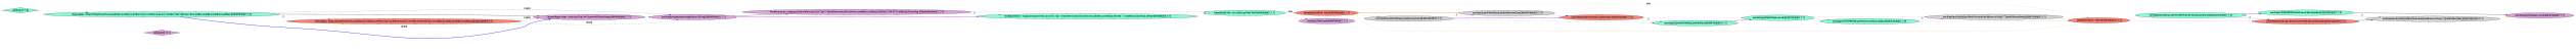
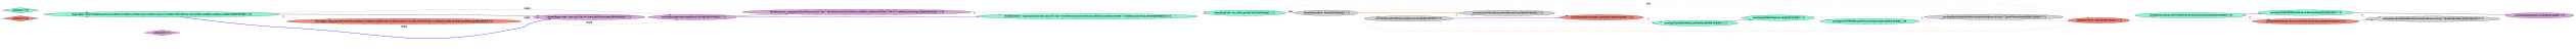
  digraph {
    fontname=Oswald
    rankdir=LR
    node [fillcolor=aquamarine fontname=Oswald shape=ellipse style=filled]
    edge [color=gray40 fontname=Oswald style=dashed]
    n1 [fillcolor=plum label="ParsedDocument doc = mapper.parse(SourceToParse.source(\"test\",\"type\",\"1\",BytesReference.bytes(XContentFactory.jsonBuilder().startObject().field(\"field\",\"2016-03-11\").endObject()),XContentType.JSON))@@@6@@@['1', '1', '0']"]
    n2 [label="IndexableField(( fields = doc.rootDoc().getFields(\"field\")@@@7@@@['1', '1', '1']"]
    n3 [label="ParsedDocument doc = mapper.parse(SourceToParse.source(\"test\",\"type\",\"1\",BytesReference.bytes(XContentFactory.jsonBuilder().startObject().field(\"field\",\"::1\").endObject()),XContentType.JSON))@@@6@@@['0', '0', '1']"]
-   n4 [fillcolor=salmon label="IndexableField pointField = fields(0(@@@9@@@['1', '1', '1']"]
+   n4 [fillcolor=lightgrey label="IndexableField pointField = fields(0(@@@9@@@['1', '1', '1']"]
    n5 [fillcolor=salmon label="IndexableField dvField = fields(1(@@@14@@@['1', '1', '1']"]
-   n6 [fillcolor=plum label="assertEquals(2,fields.length)@@@8@@@['1', '1', '1']"]
    n7 [label="testDefaults['0', '1', '0']" shape=diamond]
    n8 [label="String mapping = Strings.toString(XContentFactory.jsonBuilder().startObject().startObject(\"type\").startObject(\"properties\").startObject(\"field\").field(\"type\",\"date\").endObject().endObject().endObject().endObject())@@@3@@@['1', '1', '0']"]
    n9 [fillcolor=plum label="assertEquals(mapping,mapper.mappingSource().toString())@@@5@@@['1', '1', '1']"]
    n10 [fillcolor=salmon label="String mapping = Strings.toString(XContentFactory.jsonBuilder().startObject().startObject(\"type\").startObject(\"properties\").startObject(\"field\").field(\"type\",\"ip\").endObject().endObject().endObject().endObject())@@@3@@@['0', '0', '1']"]
    n11 [fillcolor=plum label="DocumentMapper mapper = parser.parse(\"type\",new CompressedXContent(mapping))@@@4@@@['1', '1', '1']"]
    n12 [label="assertEquals(1457654400000L,dvField.numericValue().longValue())@@@16@@@['1', '1', '0']"]
    n13 [fillcolor=plum label="assertFalse(dvField.fieldType().stored())@@@17@@@['1', '1', '1']"]
    n14 [fillcolor=lightgrey label="assertEquals(new BytesRef(InetAddressPoint.encode(InetAddresses.forString(\"::1\"))),dvField.binaryValue())@@@16@@@['0', '0', '1']"]
    n15 [fillcolor=lightgrey label="assertEquals(1,pointField.fieldType().pointIndexDimensionCount())@@@10@@@['0', '1', '0']"]
    n16 [fillcolor=lightgrey label="assertEquals(1,pointField.fieldType().pointDimensionCount())@@@10@@@['1', '0', '1']"]
    n17 [fillcolor=salmon label="assertEquals(8,pointField.fieldType().pointNumBytes())@@@11@@@['1', '1', '0']"]
    n18 [label="assertEquals(16,pointField.fieldType().pointNumBytes())@@@11@@@['0', '0', '1']"]
    n19 [label="assertEquals(1457654400000L,pointField.numericValue().longValue())@@@13@@@['1', '1', '0']"]
    n20 [fillcolor=lightgrey label="assertEquals(new BytesRef(InetAddressPoint.encode(InetAddresses.forString(\"::1\"))),pointField.binaryValue())@@@13@@@['0', '0', '1']"]
    n21 [label="assertEquals(DocValuesType.SORTED_NUMERIC,dvField.fieldType().docValuesType())@@@15@@@['1', '1', '0']"]
    n22 [fillcolor=salmon label="assertEquals(DocValuesType.SORTED_SET,dvField.fieldType().docValuesType())@@@15@@@['0', '0', '1']"]
    n23 [label="assertFalse(pointField.fieldType().stored())@@@12@@@['1', '1', '1']"]
    n24 [fillcolor=plum label="testDefaults['0', '0', '1']" shape=diamond]
+   n25 [fillcolor=salmon label="testDefaults['1', '0', '0']" shape=diamond]
    n1 -> n2 [color=purple]
    n1 -> n3 [label=0 style=dotted]
    n2 -> n4 [label=fields]
    n2 -> n5 [label=fields style=dotted]
-   n2 -> n6 [color=purple style=dotted]
    n3 -> n2 [color=darkorange style=dotted]
    n4 -> n15 [color=darkorange style=bold]
    n4 -> n16 [style=dotted]
    n5 -> n4 [color=darkorange]
    n5 -> n21 [color=darkorange]
    n5 -> n22 [color=purple]
    n7 -> n8 [color=blue style=dotted]
    n8 -> n9 [color=blue label=mapping]
    n8 -> n10 [color=purple label=0 style=dotted]
    n8 -> n11 [color=blue label=mapping style=bold]
    n8 -> n11 [style=bold]
    n9 -> n1 [style=bold]
    n9 -> n3 [color=purple style=bold]
    n10 -> n9 [label=mapping]
    n10 -> n11 [color=darkorange]
    n10 -> n11 [color=purple label=mapping]
    n11 -> n9 [color=blue style=dotted]
    n12 -> n13 [style=bold]
    n12 -> n14 [color=purple label=0]
    n14 -> n13 [color=darkorange style=dotted]
    n15 -> n17 [color=blue]
    n16 -> n15 [color=purple label=0 style=dotted]
    n16 -> n17 [color=purple style=bold]
    n16 -> n18 [color=blue style=dotted]
    n17 -> n18 [label=0]
    n17 -> n23 [color=purple style=dotted]
    n18 -> n23 [style=bold]
    n19 -> n5
    n19 -> n20 [color=purple label=0]
    n20 -> n5 [color=darkorange]
    n21 -> n12 [color=purple style=bold]
    n21 -> n22 [color=blue label=0]
    n22 -> n14 [style=bold]
    n23 -> n19
    n23 -> n20
    n24 -> n10 [color=darkorange style=dotted]
+   n25 -> n8 [color=purple style=dotted]
  }
